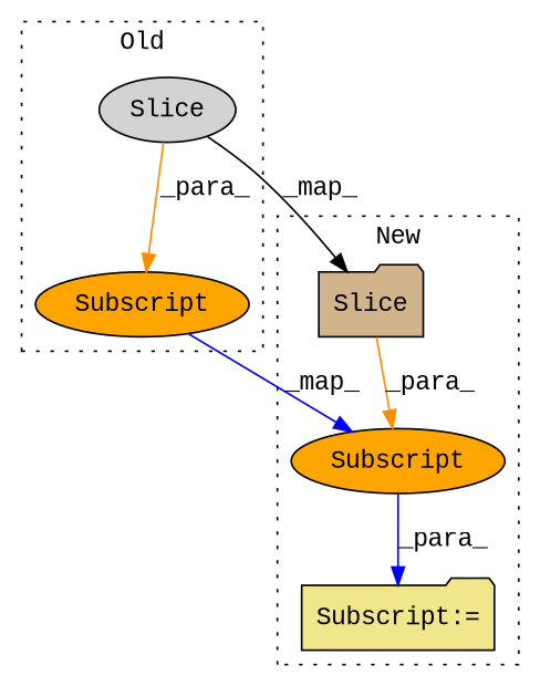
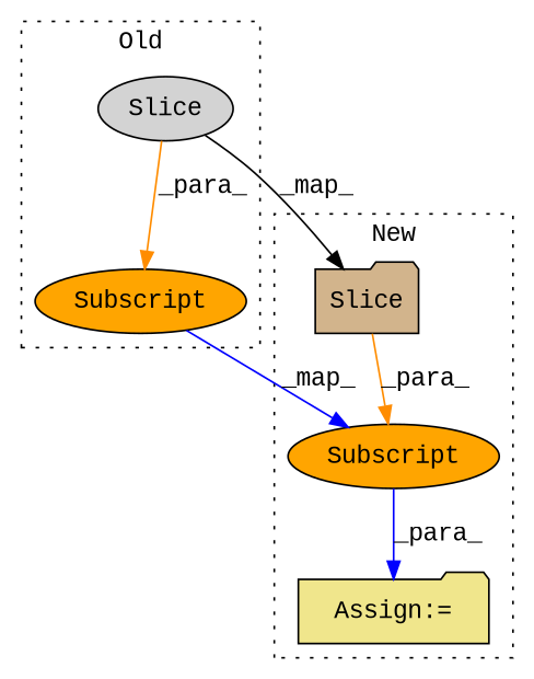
  digraph {
    fontname="Liberation Mono"
    node [a=80 l=3 shape=ellipse style=filled fillcolor=orange fontname="Liberation Mono"]
    edge [color=darkorange fontname="Liberation Mono"]
    n1 [label=Slice s=7563 fillcolor=lightgrey]
    n2 [a=63 l="24,0" label=Subscript s="7543,0"]
    n3 [label=Slice s=7583 shape=folder fillcolor=tan]
    n4 [a=63 l="15,0" label=Subscript s="7572,0"]
-   n5 [a=68 label="Subscript:=" s=7569 shape=folder fillcolor=khaki]
+   n5 [a=68 label="Assign:=" s=7569 shape=folder fillcolor=khaki]
    subgraph cluster_1 {
      label=Old
      style=dotted
      n1
      n2
    }
    subgraph cluster_2 {
      label=New
      style=dotted
      n3
      n4
      n5
    }
    n1 -> n2 [label=_para_]
    n1 -> n3 [label=_map_ color=black]
    n2 -> n4 [label=_map_ color=blue]
    n3 -> n4 [label=_para_]
    n4 -> n5 [label=_para_ color=blue]
  }
